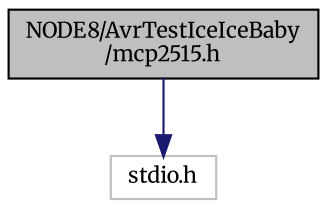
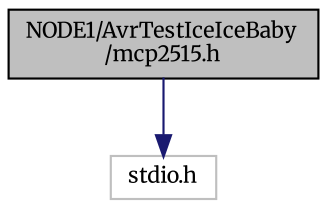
  digraph {
    fontname=Merriweather
    node [fontname=Merriweather fontsize=10 shape=record style=filled]
-   n1 [color=black fillcolor=grey75 fontcolor=black height=0.2 label="NODE8/AvrTestIceIceBaby\l/mcp2515.h" width=0.4]
+   n1 [color=black fillcolor=grey75 fontcolor=black height=0.2 label="NODE1/AvrTestIceIceBaby\l/mcp2515.h" width=0.4]
    n2 [color=grey75 fillcolor=white height=0.2 label="stdio.h" width=0.4]
    n1 -> n2 [color=midnightblue fontname=Merriweather fontsize=10 labelfontname=Helvetica labelfontsize=10 style=solid]
  }
